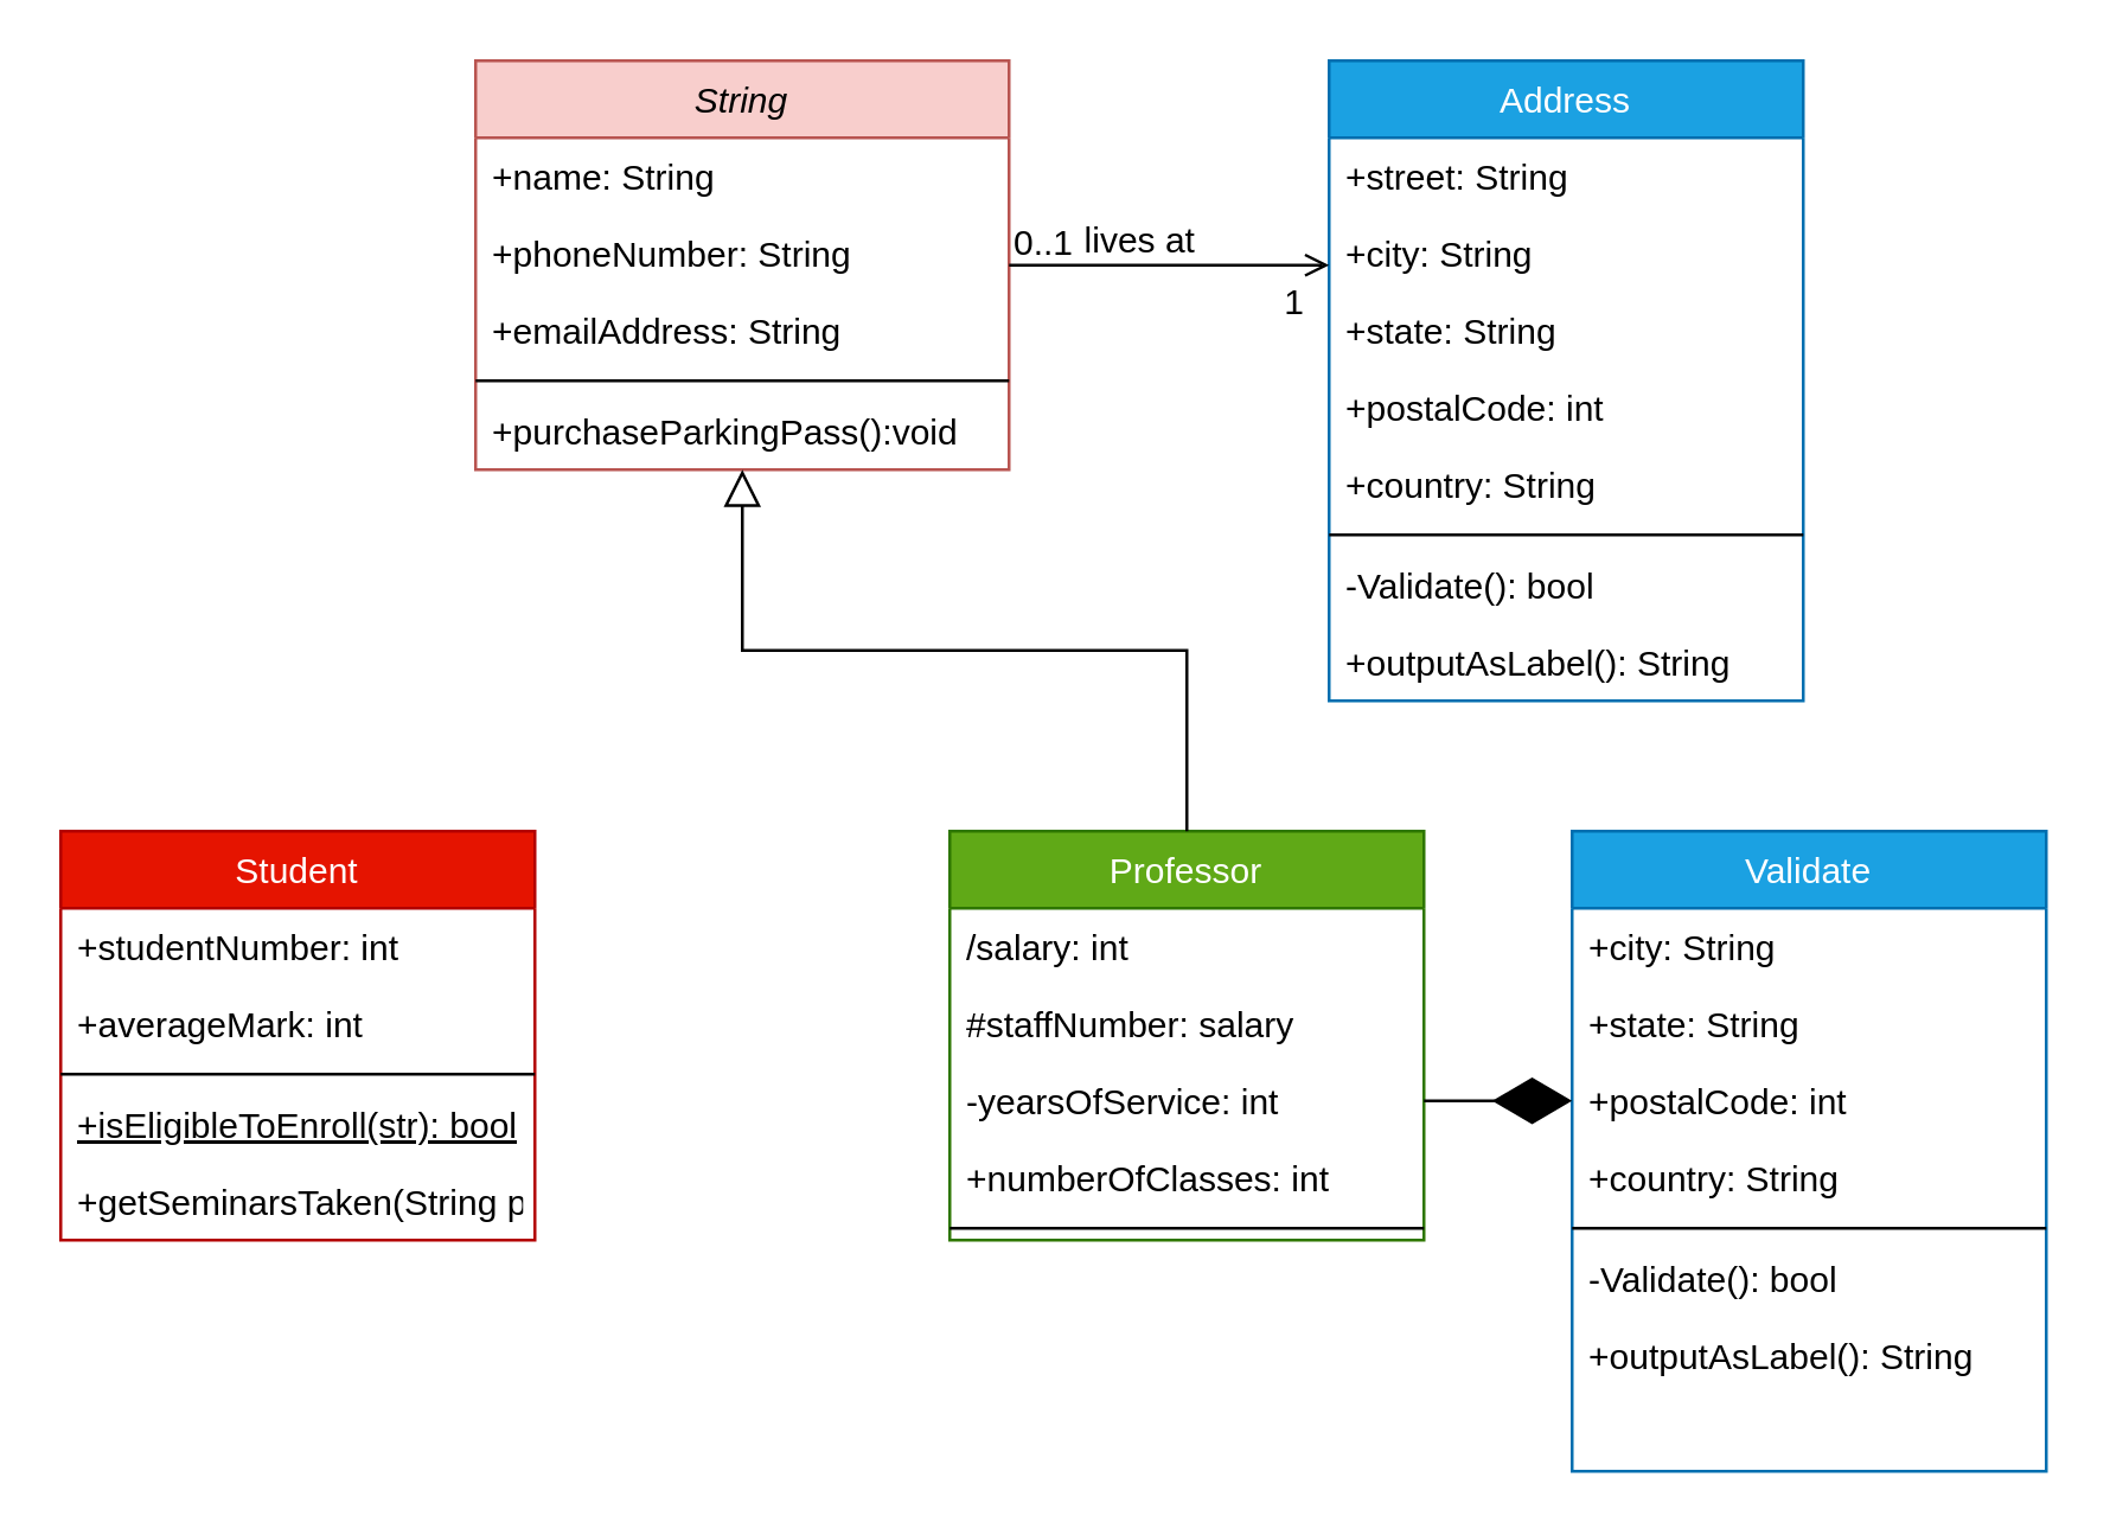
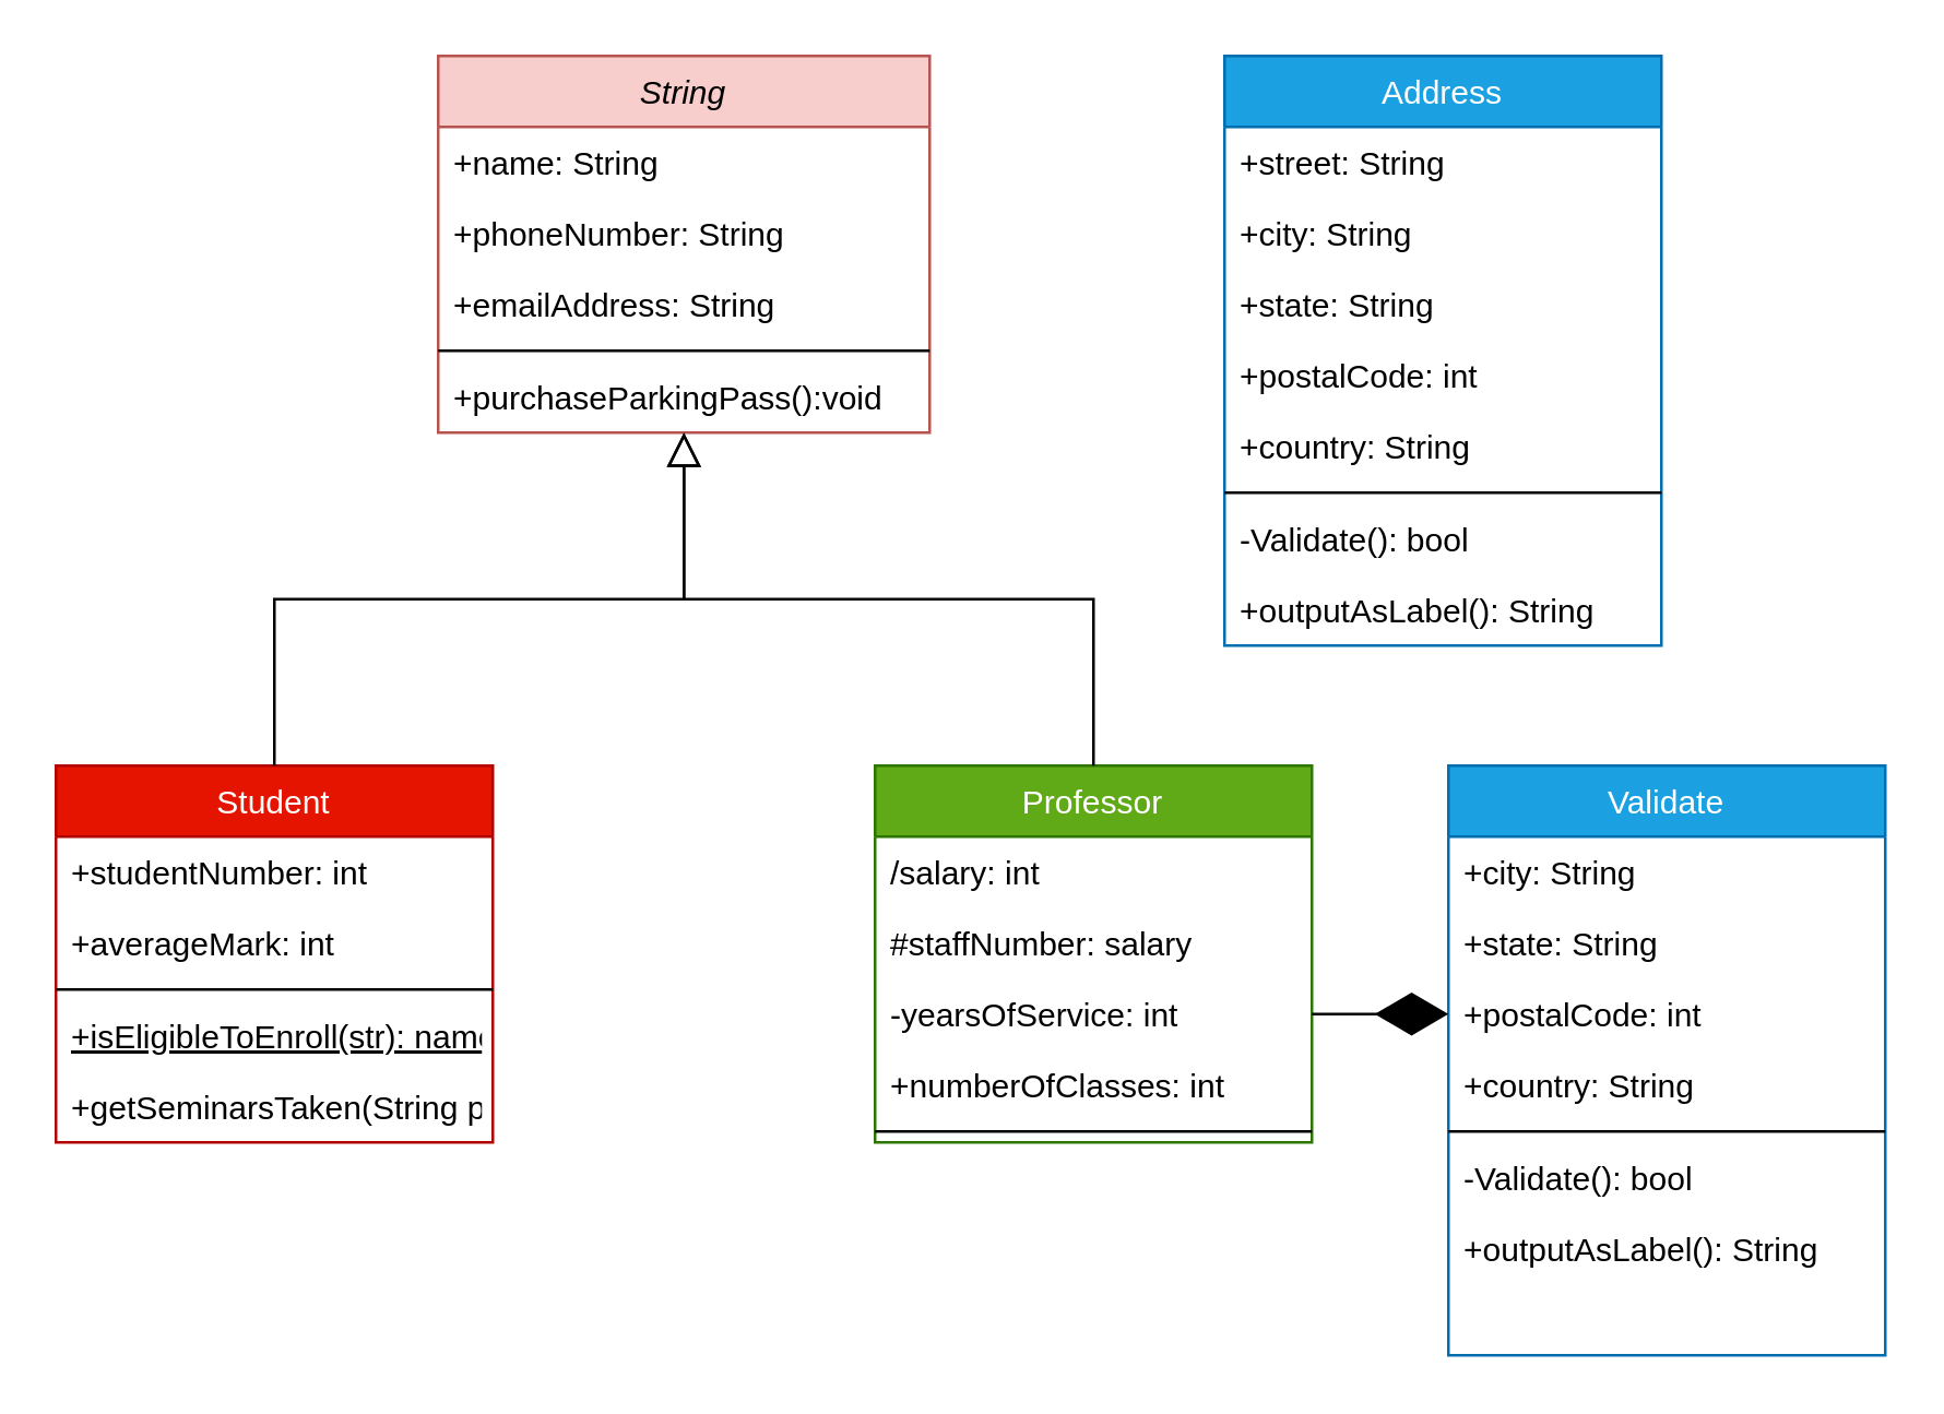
  <mxCell id="0" />
  <mxCell id="1" parent="0" />
  <mxCell id="2" value="String" style="swimlane;fontStyle=2;align=center;verticalAlign=top;childLayout=stackLayout;horizontal=1;startSize=26;horizontalStack=0;resizeParent=1;resizeLast=0;collapsible=1;marginBottom=0;rounded=0;shadow=0;strokeWidth=1;fillColor=#f8cecc;strokeColor=#b85450;" parent="1" vertex="1"><mxGeometry x="160" y="20" width="180" height="138" as="geometry"><mxRectangle x="230" y="140" width="160" height="26" as="alternateBounds" /></mxGeometry></mxCell>
  <mxCell id="3" value="+name: String" style="text;align=left;verticalAlign=top;spacingLeft=4;spacingRight=4;overflow=hidden;rotatable=0;points=[[0,0.5],[1,0.5]];portConstraint=eastwest;" parent="2" vertex="1"><mxGeometry y="26" width="180" height="26" as="geometry" /></mxCell>
  <mxCell id="4" value="+phoneNumber: String" style="text;align=left;verticalAlign=top;spacingLeft=4;spacingRight=4;overflow=hidden;rotatable=0;points=[[0,0.5],[1,0.5]];portConstraint=eastwest;rounded=0;shadow=0;html=0;" parent="2" vertex="1"><mxGeometry y="52" width="180" height="26" as="geometry" /></mxCell>
  <mxCell id="5" value="+emailAddress: String" style="text;align=left;verticalAlign=top;spacingLeft=4;spacingRight=4;overflow=hidden;rotatable=0;points=[[0,0.5],[1,0.5]];portConstraint=eastwest;rounded=0;shadow=0;html=0;" parent="2" vertex="1"><mxGeometry y="78" width="180" height="26" as="geometry" /></mxCell>
  <mxCell id="6" value="" style="line;html=1;strokeWidth=1;align=left;verticalAlign=middle;spacingTop=-1;spacingLeft=3;spacingRight=3;rotatable=0;labelPosition=right;points=[];portConstraint=eastwest;" parent="2" vertex="1"><mxGeometry y="104" width="180" height="8" as="geometry" /></mxCell>
  <mxCell id="7" value="+purchaseParkingPass():void" style="text;align=left;verticalAlign=top;spacingLeft=4;spacingRight=4;overflow=hidden;rotatable=0;points=[[0,0.5],[1,0.5]];portConstraint=eastwest;" parent="2" vertex="1"><mxGeometry y="112" width="180" height="26" as="geometry" /></mxCell>
  <mxCell id="8" value="Student" style="swimlane;fontStyle=0;align=center;verticalAlign=top;childLayout=stackLayout;horizontal=1;startSize=26;horizontalStack=0;resizeParent=1;resizeLast=0;collapsible=1;marginBottom=0;rounded=0;shadow=0;strokeWidth=1;fillColor=#e51400;strokeColor=#B20000;fontColor=#ffffff;" parent="1" vertex="1"><mxGeometry x="20" y="280" width="160" height="138" as="geometry"><mxRectangle x="130" y="380" width="160" height="26" as="alternateBounds" /></mxGeometry></mxCell>
  <mxCell id="9" value="+studentNumber: int" style="text;align=left;verticalAlign=top;spacingLeft=4;spacingRight=4;overflow=hidden;rotatable=0;points=[[0,0.5],[1,0.5]];portConstraint=eastwest;fontStyle=0" parent="8" vertex="1"><mxGeometry y="26" width="160" height="26" as="geometry" /></mxCell>
  <mxCell id="10" value="+averageMark: int" style="text;align=left;verticalAlign=top;spacingLeft=4;spacingRight=4;overflow=hidden;rotatable=0;points=[[0,0.5],[1,0.5]];portConstraint=eastwest;rounded=0;shadow=0;html=0;" parent="8" vertex="1"><mxGeometry y="52" width="160" height="26" as="geometry" /></mxCell>
  <mxCell id="11" value="" style="line;html=1;strokeWidth=1;align=left;verticalAlign=middle;spacingTop=-1;spacingLeft=3;spacingRight=3;rotatable=0;labelPosition=right;points=[];portConstraint=eastwest;" parent="8" vertex="1"><mxGeometry y="78" width="160" height="8" as="geometry" /></mxCell>
- <mxCell id="12" value="+isEligibleToEnroll(str): bool" style="text;align=left;verticalAlign=top;spacingLeft=4;spacingRight=4;overflow=hidden;rotatable=0;points=[[0,0.5],[1,0.5]];portConstraint=eastwest;fontStyle=4" parent="8" vertex="1"><mxGeometry y="86" width="160" height="26" as="geometry" /></mxCell>
+ <mxCell id="12" value="+isEligibleToEnroll(str): name" style="text;align=left;verticalAlign=top;spacingLeft=4;spacingRight=4;overflow=hidden;rotatable=0;points=[[0,0.5],[1,0.5]];portConstraint=eastwest;fontStyle=4" parent="8" vertex="1"><mxGeometry y="86" width="160" height="26" as="geometry" /></mxCell>
  <mxCell id="13" value="+getSeminarsTaken(String papa): int" style="text;align=left;verticalAlign=top;spacingLeft=4;spacingRight=4;overflow=hidden;rotatable=0;points=[[0,0.5],[1,0.5]];portConstraint=eastwest;" parent="8" vertex="1"><mxGeometry y="112" width="160" height="26" as="geometry" /></mxCell>
+ <mxCell id="14" value="" style="endArrow=block;endSize=10;endFill=0;shadow=0;strokeWidth=1;rounded=0;edgeStyle=elbowEdgeStyle;elbow=vertical;" parent="1" source="8" target="2" edge="1"><mxGeometry width="160" relative="1" as="geometry"><mxPoint x="140" y="103" as="sourcePoint" /><mxPoint x="140" y="103" as="targetPoint" /></mxGeometry></mxCell>
  <mxCell id="15" value="Professor" style="swimlane;fontStyle=0;align=center;verticalAlign=top;childLayout=stackLayout;horizontal=1;startSize=26;horizontalStack=0;resizeParent=1;resizeLast=0;collapsible=1;marginBottom=0;rounded=0;shadow=0;strokeWidth=1;fillColor=#60a917;strokeColor=#2D7600;fontColor=#ffffff;" parent="1" vertex="1"><mxGeometry x="320" y="280" width="160" height="138" as="geometry"><mxRectangle x="340" y="380" width="170" height="26" as="alternateBounds" /></mxGeometry></mxCell>
  <mxCell id="16" value="/salary: int" style="text;align=left;verticalAlign=top;spacingLeft=4;spacingRight=4;overflow=hidden;rotatable=0;points=[[0,0.5],[1,0.5]];portConstraint=eastwest;" parent="15" vertex="1"><mxGeometry y="26" width="160" height="26" as="geometry" /></mxCell>
  <mxCell id="17" value="#staffNumber: salary" style="text;align=left;verticalAlign=top;spacingLeft=4;spacingRight=4;overflow=hidden;rotatable=0;points=[[0,0.5],[1,0.5]];portConstraint=eastwest;" parent="15" vertex="1"><mxGeometry y="52" width="160" height="26" as="geometry" /></mxCell>
  <mxCell id="18" value="-yearsOfService: int" style="text;align=left;verticalAlign=top;spacingLeft=4;spacingRight=4;overflow=hidden;rotatable=0;points=[[0,0.5],[1,0.5]];portConstraint=eastwest;" parent="15" vertex="1"><mxGeometry y="78" width="160" height="26" as="geometry" /></mxCell>
  <mxCell id="19" value="+numberOfClasses: int" style="text;align=left;verticalAlign=top;spacingLeft=4;spacingRight=4;overflow=hidden;rotatable=0;points=[[0,0.5],[1,0.5]];portConstraint=eastwest;" parent="15" vertex="1"><mxGeometry y="104" width="160" height="26" as="geometry" /></mxCell>
  <mxCell id="20" value="" style="line;html=1;strokeWidth=1;align=left;verticalAlign=middle;spacingTop=-1;spacingLeft=3;spacingRight=3;rotatable=0;labelPosition=right;points=[];portConstraint=eastwest;" parent="15" vertex="1"><mxGeometry y="130" width="160" height="8" as="geometry" /></mxCell>
  <mxCell id="21" value="" style="endArrow=block;endSize=10;endFill=0;shadow=0;strokeWidth=1;rounded=0;edgeStyle=elbowEdgeStyle;elbow=vertical;" parent="1" source="15" target="2" edge="1"><mxGeometry width="160" relative="1" as="geometry"><mxPoint x="150" y="273" as="sourcePoint" /><mxPoint x="250" y="171" as="targetPoint" /></mxGeometry></mxCell>
  <mxCell id="22" value="Address" style="swimlane;fontStyle=0;align=center;verticalAlign=top;childLayout=stackLayout;horizontal=1;startSize=26;horizontalStack=0;resizeParent=1;resizeLast=0;collapsible=1;marginBottom=0;rounded=0;shadow=0;strokeWidth=1;fillColor=#1ba1e2;strokeColor=#006EAF;fontColor=#ffffff;" parent="1" vertex="1"><mxGeometry x="448" y="20" width="160" height="216" as="geometry"><mxRectangle x="550" y="140" width="160" height="26" as="alternateBounds" /></mxGeometry></mxCell>
  <mxCell id="23" value="+street: String" style="text;align=left;verticalAlign=top;spacingLeft=4;spacingRight=4;overflow=hidden;rotatable=0;points=[[0,0.5],[1,0.5]];portConstraint=eastwest;" parent="22" vertex="1"><mxGeometry y="26" width="160" height="26" as="geometry" /></mxCell>
  <mxCell id="24" value="+city: String" style="text;align=left;verticalAlign=top;spacingLeft=4;spacingRight=4;overflow=hidden;rotatable=0;points=[[0,0.5],[1,0.5]];portConstraint=eastwest;rounded=0;shadow=0;html=0;" parent="22" vertex="1"><mxGeometry y="52" width="160" height="26" as="geometry" /></mxCell>
  <mxCell id="25" value="+state: String" style="text;align=left;verticalAlign=top;spacingLeft=4;spacingRight=4;overflow=hidden;rotatable=0;points=[[0,0.5],[1,0.5]];portConstraint=eastwest;rounded=0;shadow=0;html=0;" parent="22" vertex="1"><mxGeometry y="78" width="160" height="26" as="geometry" /></mxCell>
  <mxCell id="26" value="+postalCode: int" style="text;align=left;verticalAlign=top;spacingLeft=4;spacingRight=4;overflow=hidden;rotatable=0;points=[[0,0.5],[1,0.5]];portConstraint=eastwest;rounded=0;shadow=0;html=0;" parent="22" vertex="1"><mxGeometry y="104" width="160" height="26" as="geometry" /></mxCell>
  <mxCell id="27" value="+country: String" style="text;align=left;verticalAlign=top;spacingLeft=4;spacingRight=4;overflow=hidden;rotatable=0;points=[[0,0.5],[1,0.5]];portConstraint=eastwest;rounded=0;shadow=0;html=0;" parent="22" vertex="1"><mxGeometry y="130" width="160" height="26" as="geometry" /></mxCell>
  <mxCell id="28" value="" style="line;html=1;strokeWidth=1;align=left;verticalAlign=middle;spacingTop=-1;spacingLeft=3;spacingRight=3;rotatable=0;labelPosition=right;points=[];portConstraint=eastwest;" parent="22" vertex="1"><mxGeometry y="156" width="160" height="8" as="geometry" /></mxCell>
  <mxCell id="29" value="-Validate(): bool" style="text;align=left;verticalAlign=top;spacingLeft=4;spacingRight=4;overflow=hidden;rotatable=0;points=[[0,0.5],[1,0.5]];portConstraint=eastwest;" parent="22" vertex="1"><mxGeometry y="164" width="160" height="26" as="geometry" /></mxCell>
  <mxCell id="30" value="+outputAsLabel(): String" style="text;align=left;verticalAlign=top;spacingLeft=4;spacingRight=4;overflow=hidden;rotatable=0;points=[[0,0.5],[1,0.5]];portConstraint=eastwest;" parent="22" vertex="1"><mxGeometry y="190" width="160" height="26" as="geometry" /></mxCell>
- <mxCell id="31" value="" style="endArrow=open;shadow=0;strokeWidth=1;rounded=0;endFill=1;edgeStyle=elbowEdgeStyle;elbow=vertical;" parent="1" source="2" target="22" edge="1"><mxGeometry x="0.5" y="41" relative="1" as="geometry"><mxPoint x="320" y="92" as="sourcePoint" /><mxPoint x="480" y="92" as="targetPoint" /><mxPoint x="-40" y="32" as="offset" /></mxGeometry></mxCell>
- <mxCell id="32" value="0..1" style="resizable=0;align=left;verticalAlign=bottom;labelBackgroundColor=none;fontSize=12;" parent="31" connectable="0" vertex="1"><mxGeometry x="-1" relative="1" as="geometry"><mxPoint y="1" as="offset" /></mxGeometry></mxCell>
- <mxCell id="33" value="1" style="resizable=0;align=right;verticalAlign=bottom;labelBackgroundColor=none;fontSize=12;" parent="31" connectable="0" vertex="1"><mxGeometry x="1" relative="1" as="geometry"><mxPoint x="-7" y="21" as="offset" /></mxGeometry></mxCell>
- <mxCell id="34" value="lives at" style="text;html=1;resizable=0;points=[];;align=center;verticalAlign=middle;labelBackgroundColor=none;rounded=0;shadow=0;strokeWidth=1;fontSize=12;" parent="31" vertex="1" connectable="0"><mxGeometry x="0.5" y="49" relative="1" as="geometry"><mxPoint x="-38" y="40" as="offset" /></mxGeometry></mxCell>
  <mxCell id="35" value="Validate" style="swimlane;fontStyle=0;align=center;verticalAlign=top;childLayout=stackLayout;horizontal=1;startSize=26;horizontalStack=0;resizeParent=1;resizeLast=0;collapsible=1;marginBottom=0;rounded=0;shadow=0;strokeWidth=1;fillColor=#1ba1e2;strokeColor=#006EAF;fontColor=#ffffff;" parent="1" vertex="1"><mxGeometry x="530" y="280" width="160" height="216" as="geometry"><mxRectangle x="550" y="140" width="160" height="26" as="alternateBounds" /></mxGeometry></mxCell>
  <mxCell id="36" value="+city: String" style="text;align=left;verticalAlign=top;spacingLeft=4;spacingRight=4;overflow=hidden;rotatable=0;points=[[0,0.5],[1,0.5]];portConstraint=eastwest;rounded=0;shadow=0;html=0;" parent="35" vertex="1"><mxGeometry y="26" width="160" height="26" as="geometry" /></mxCell>
  <mxCell id="37" value="+state: String" style="text;align=left;verticalAlign=top;spacingLeft=4;spacingRight=4;overflow=hidden;rotatable=0;points=[[0,0.5],[1,0.5]];portConstraint=eastwest;rounded=0;shadow=0;html=0;" parent="35" vertex="1"><mxGeometry y="52" width="160" height="26" as="geometry" /></mxCell>
  <mxCell id="38" value="+postalCode: int" style="text;align=left;verticalAlign=top;spacingLeft=4;spacingRight=4;overflow=hidden;rotatable=0;points=[[0,0.5],[1,0.5]];portConstraint=eastwest;rounded=0;shadow=0;html=0;" parent="35" vertex="1"><mxGeometry y="78" width="160" height="26" as="geometry" /></mxCell>
  <mxCell id="39" value="+country: String" style="text;align=left;verticalAlign=top;spacingLeft=4;spacingRight=4;overflow=hidden;rotatable=0;points=[[0,0.5],[1,0.5]];portConstraint=eastwest;rounded=0;shadow=0;html=0;" parent="35" vertex="1"><mxGeometry y="104" width="160" height="26" as="geometry" /></mxCell>
  <mxCell id="40" value="" style="line;html=1;strokeWidth=1;align=left;verticalAlign=middle;spacingTop=-1;spacingLeft=3;spacingRight=3;rotatable=0;labelPosition=right;points=[];portConstraint=eastwest;" parent="35" vertex="1"><mxGeometry y="130" width="160" height="8" as="geometry" /></mxCell>
  <mxCell id="41" value="-Validate(): bool" style="text;align=left;verticalAlign=top;spacingLeft=4;spacingRight=4;overflow=hidden;rotatable=0;points=[[0,0.5],[1,0.5]];portConstraint=eastwest;" parent="35" vertex="1"><mxGeometry y="138" width="160" height="26" as="geometry" /></mxCell>
  <mxCell id="42" value="+outputAsLabel(): String" style="text;align=left;verticalAlign=top;spacingLeft=4;spacingRight=4;overflow=hidden;rotatable=0;points=[[0,0.5],[1,0.5]];portConstraint=eastwest;" parent="35" vertex="1"><mxGeometry y="164" width="160" height="26" as="geometry" /></mxCell>
  <mxCell id="43" value="" style="endArrow=diamondThin;endFill=1;endSize=24;html=1;entryX=0;entryY=0.5;entryDx=0;entryDy=0;exitX=1;exitY=0.5;exitDx=0;exitDy=0;" parent="1" source="18" target="38" edge="1"><mxGeometry width="160" relative="1" as="geometry"><mxPoint x="260" y="290" as="sourcePoint" /><mxPoint x="420" y="290" as="targetPoint" /></mxGeometry></mxCell>
